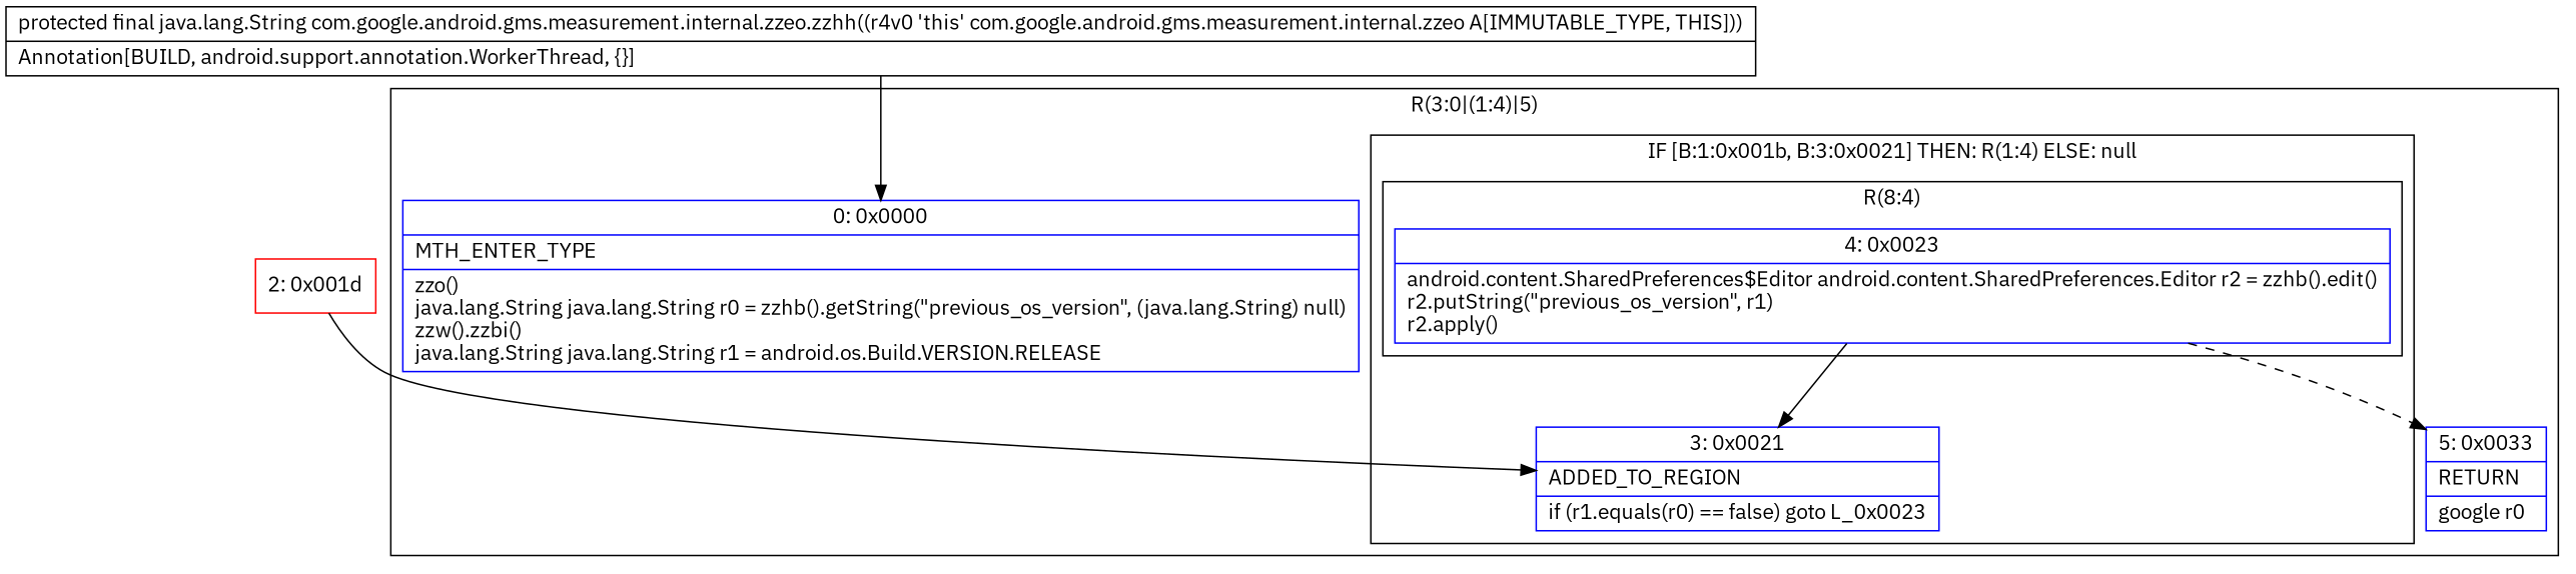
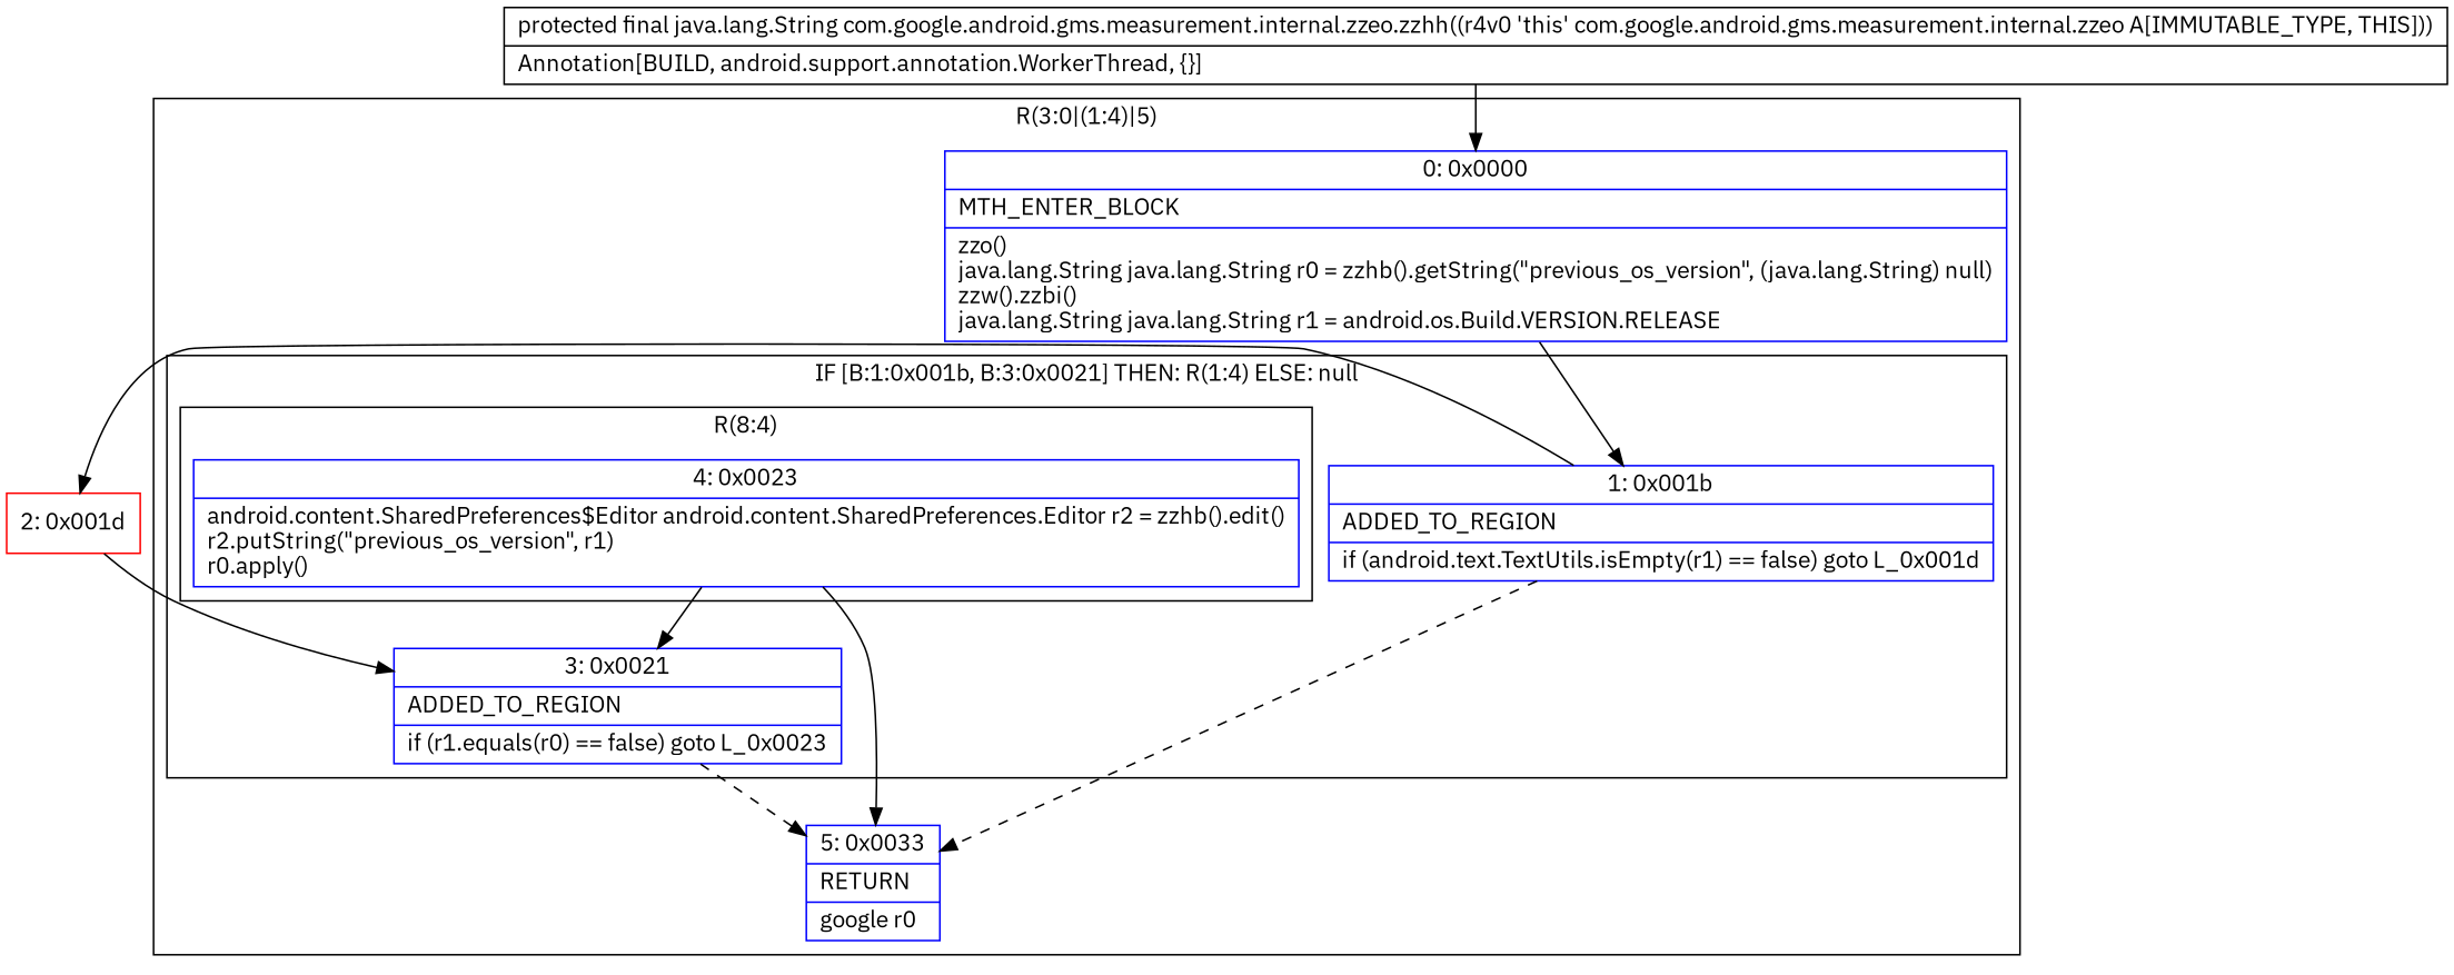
  digraph {
    fontname="IBM Plex Sans"
    node [color=blue fontname="IBM Plex Sans" shape=record]
    edge [fontname="IBM Plex Sans"]
-   n1 [label="{4\:\ 0x0023|android.content.SharedPreferences$Editor android.content.SharedPreferences.Editor r2 = zzhb().edit()\lr2.putString(\"previous_os_version\", r1)\lr2.apply()\l}"]
+   n1 [label="{4\:\ 0x0023|android.content.SharedPreferences$Editor android.content.SharedPreferences.Editor r2 = zzhb().edit()\lr2.putString(\"previous_os_version\", r1)\lr0.apply()\l}"]
+   n2 [label="{1\:\ 0x001b|ADDED_TO_REGION\l|if (android.text.TextUtils.isEmpty(r1) == false) goto L_0x001d\l}"]
    n3 [label="{3\:\ 0x0021|ADDED_TO_REGION\l|if (r1.equals(r0) == false) goto L_0x0023\l}"]
-   n4 [label="{0\:\ 0x0000|MTH_ENTER_TYPE\l|zzo()\ljava.lang.String java.lang.String r0 = zzhb().getString(\"previous_os_version\", (java.lang.String) null)\lzzw().zzbi()\ljava.lang.String java.lang.String r1 = android.os.Build.VERSION.RELEASE\l}"]
+   n4 [label="{0\:\ 0x0000|MTH_ENTER_BLOCK\l|zzo()\ljava.lang.String java.lang.String r0 = zzhb().getString(\"previous_os_version\", (java.lang.String) null)\lzzw().zzbi()\ljava.lang.String java.lang.String r1 = android.os.Build.VERSION.RELEASE\l}"]
    n5 [label="{5\:\ 0x0033|RETURN\l|google r0\l}"]
    n6 [color=red label="{2\:\ 0x001d}"]
    n7 [label="{protected final java.lang.String com.google.android.gms.measurement.internal.zzeo.zzhh((r4v0 'this' com.google.android.gms.measurement.internal.zzeo A[IMMUTABLE_TYPE, THIS]))  | Annotation[BUILD, android.support.annotation.WorkerThread, \{\}]\l}" color=""]
    subgraph cluster_1 {
      label="R(3:0|(1:4)|5)"
      n4
      n5
      subgraph cluster_2 {
        label="IF [B:1:0x001b, B:3:0x0021] THEN: R(1:4) ELSE: null"
+       n2
        n3
        subgraph cluster_3 {
          label="R(8:4)"
          n1
        }
      }
    }
    n1 -> n3
-   n1 -> n5 [style=dashed]
+   n1 -> n5
+   n2 -> n5 [style=dashed]
+   n2 -> n6
+   n3 -> n5 [style=dashed]
+   n4 -> n2
    n6 -> n3
    n7 -> n4
  }
